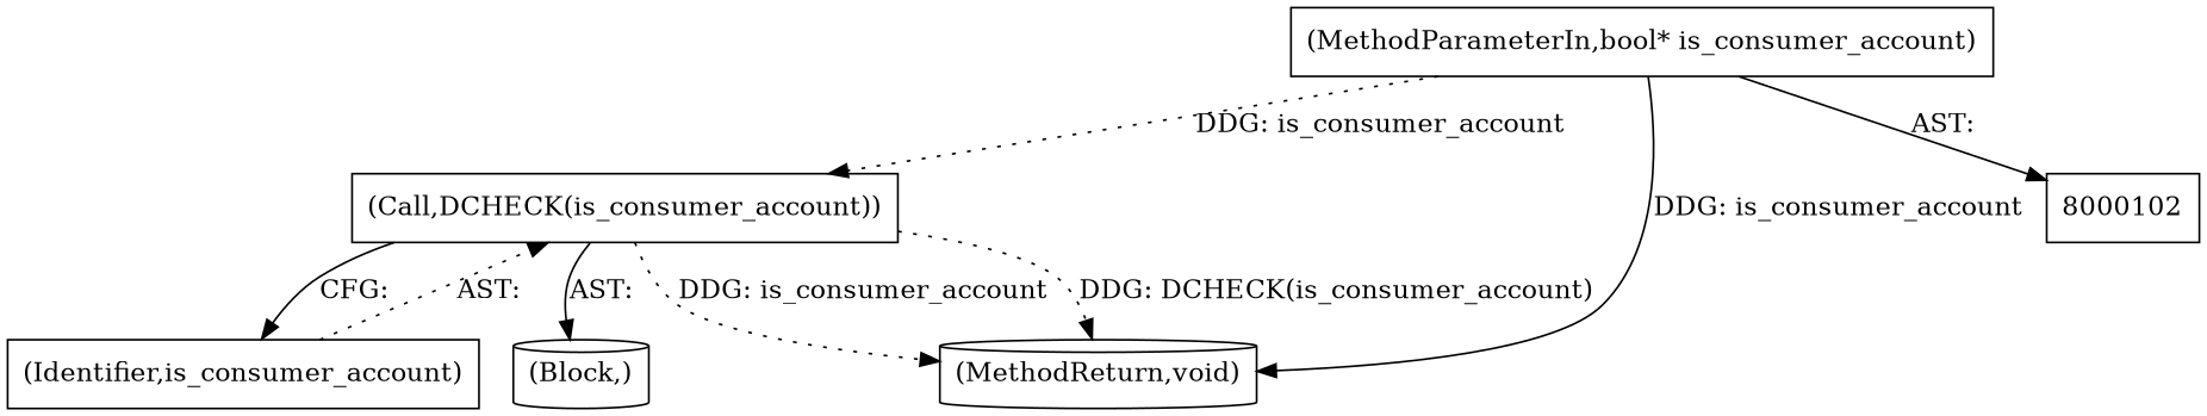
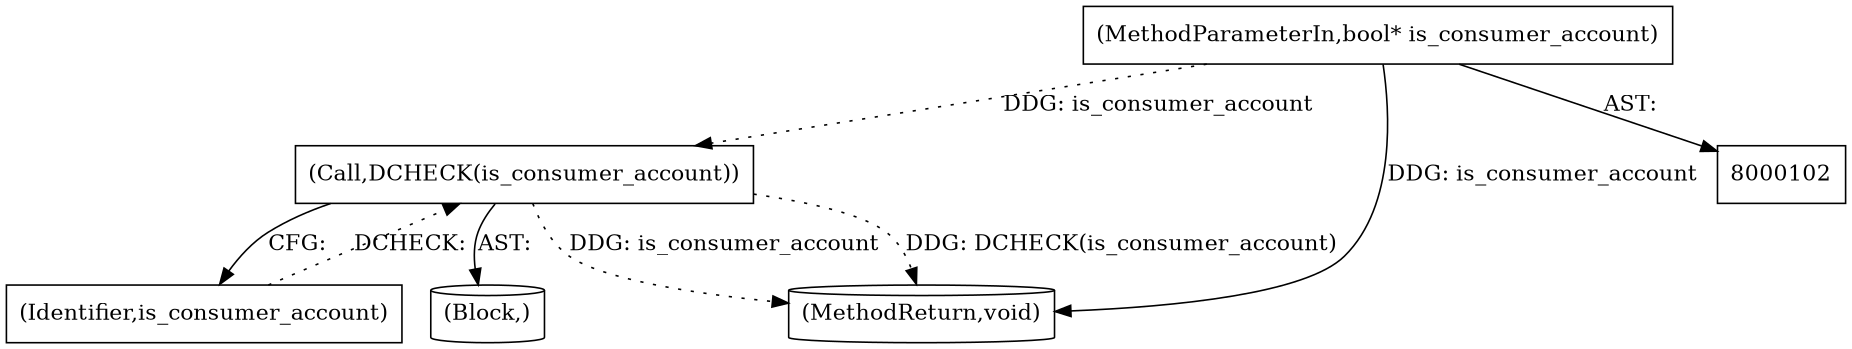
  digraph {
    node [shape=box]
    edge [style=dotted]
    n1 [label="(MethodParameterIn,bool* is_consumer_account)"]
    n2 [label="(Call,DCHECK(is_consumer_account))"]
    n3 [label="(MethodReturn,void)" shape=cylinder]
    n4 [label=8000102]
    n5 [label="(Identifier,is_consumer_account)"]
    n6 [label="(Block,)" shape=cylinder]
    n1 -> n2 [label="DDG: is_consumer_account"]
    n1 -> n3 [label="DDG: is_consumer_account" style=solid]
    n1 -> n4 [label="AST: " style=solid]
    n2 -> n3 [label="DDG: DCHECK(is_consumer_account)"]
    n2 -> n3 [label="DDG: is_consumer_account"]
    n2 -> n5 [label="CFG: " style=solid]
    n2 -> n6 [label="AST: " style=solid]
-   n5 -> n2 [label="AST: "]
+   n5 -> n2 [label="DCHECK: "]
  }
